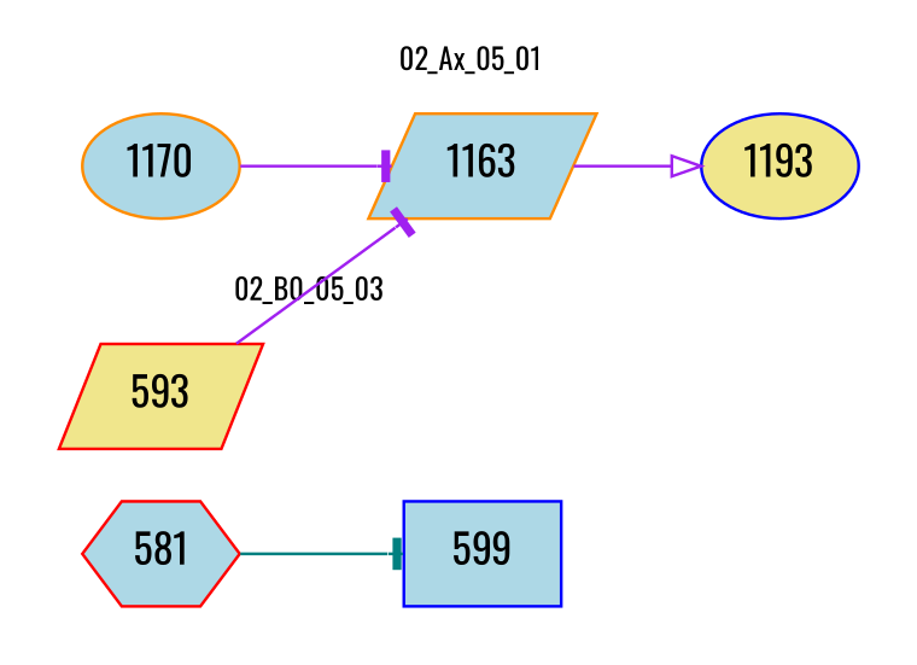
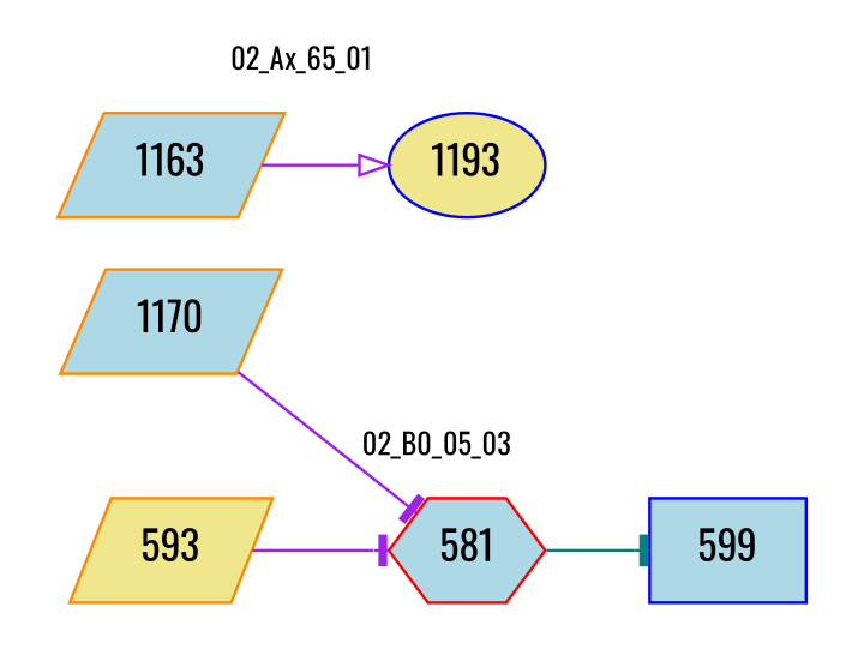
  digraph {
    fontname=Oswald
    rankdir=LR
    node [color=darkorange fillcolor=lightblue fontname=Oswald shape=ellipse style=filled]
    edge [arrowhead=tee color=purple fontname=Oswald]
-   n1 [label=1170]
+   n1 [label=1170 shape=parallelogram]
    n2 [label=1163 shape=parallelogram]
    n3 [color=blue fillcolor=khaki label=1193]
-   n4 [color=red fillcolor=khaki label=593 shape=parallelogram]
+   n4 [fillcolor=khaki label=593 shape=parallelogram]
    n5 [color=red label=581 shape=hexagon]
    n6 [color=blue label=599 shape=box]
    subgraph cluster_1 {
      color=white
      fontsize=10
-     label="02_Ax_05_01"
+     label="02_Ax_65_01"
      n1
      n2
      n3
    }
    subgraph cluster_2 {
      color=white
      fontsize=10
      label="02_B0_05_03"
      n4
      n5
      n6
    }
-   n1 -> n2
+   n1 -> n5
    n2 -> n3 [arrowhead=onormal]
-   n4 -> n2
+   n4 -> n5
    n5 -> n6 [color=teal]
  }
